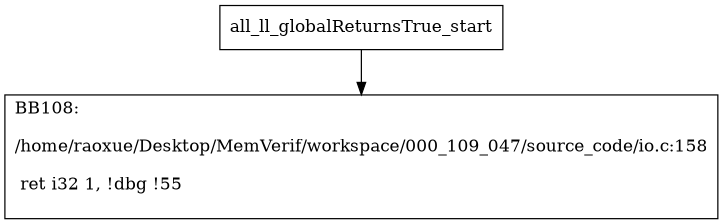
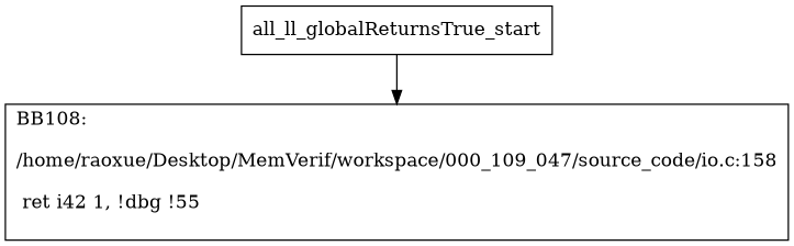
  digraph {
    node [shape=record]
    n1 [label="{all_ll_globalReturnsTrue_start}"]
-   n2 [label="{BB108:\l\l/home/raoxue/Desktop/MemVerif/workspace/000_109_047/source_code/io.c:158\l\n  ret i32 1, !dbg !55\l\n}"]
+   n2 [label="{BB108:\l\l/home/raoxue/Desktop/MemVerif/workspace/000_109_047/source_code/io.c:158\l\n  ret i42 1, !dbg !55\l\n}"]
    n1 -> n2
  }
